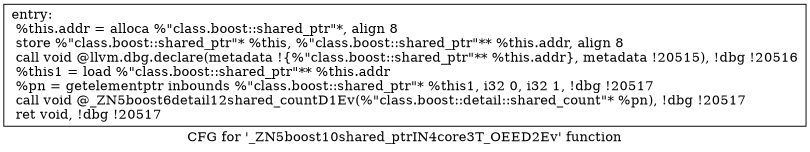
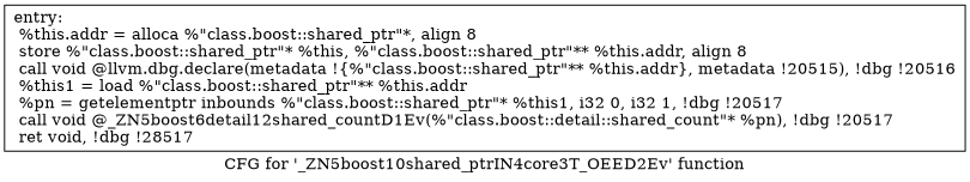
  digraph {
    label="CFG for '_ZN5boost10shared_ptrIN4core3T_OEED2Ev' function"
-   n1 [label="{entry:\l  %this.addr = alloca %\"class.boost::shared_ptr\"*, align 8\l  store %\"class.boost::shared_ptr\"* %this, %\"class.boost::shared_ptr\"** %this.addr, align 8\l  call void @llvm.dbg.declare(metadata !\{%\"class.boost::shared_ptr\"** %this.addr\}, metadata !20515), !dbg !20516\l  %this1 = load %\"class.boost::shared_ptr\"** %this.addr\l  %pn = getelementptr inbounds %\"class.boost::shared_ptr\"* %this1, i32 0, i32 1, !dbg !20517\l  call void @_ZN5boost6detail12shared_countD1Ev(%\"class.boost::detail::shared_count\"* %pn), !dbg !20517\l  ret void, !dbg !20517\l}" shape=record]
+   n1 [label="{entry:\l  %this.addr = alloca %\"class.boost::shared_ptr\"*, align 8\l  store %\"class.boost::shared_ptr\"* %this, %\"class.boost::shared_ptr\"** %this.addr, align 8\l  call void @llvm.dbg.declare(metadata !\{%\"class.boost::shared_ptr\"** %this.addr\}, metadata !20515), !dbg !20516\l  %this1 = load %\"class.boost::shared_ptr\"** %this.addr\l  %pn = getelementptr inbounds %\"class.boost::shared_ptr\"* %this1, i32 0, i32 1, !dbg !20517\l  call void @_ZN5boost6detail12shared_countD1Ev(%\"class.boost::detail::shared_count\"* %pn), !dbg !20517\l  ret void, !dbg !28517\l}" shape=record]
  }
